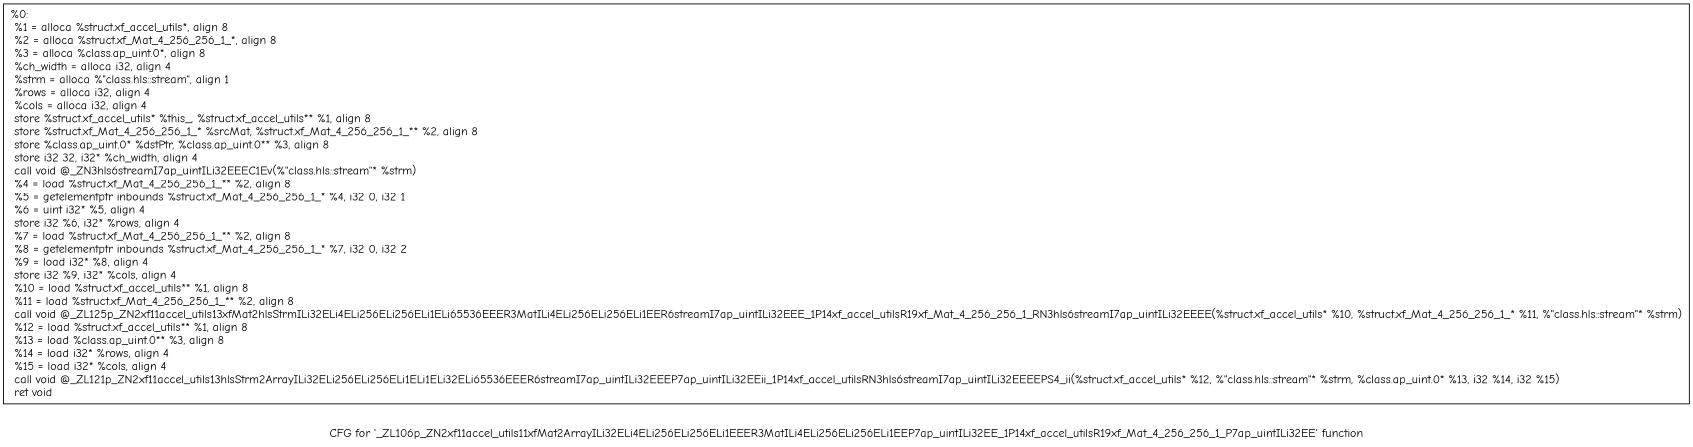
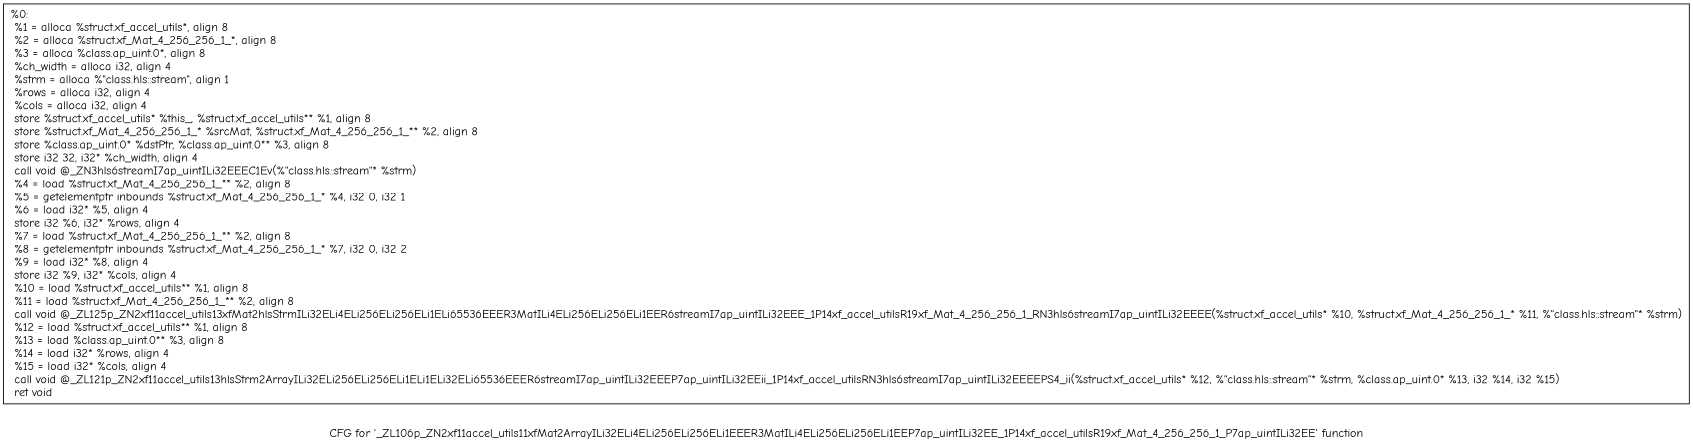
  digraph {
    label="CFG for '_ZL106p_ZN2xf11accel_utils11xfMat2ArrayILi32ELi4ELi256ELi256ELi1EEER3MatILi4ELi256ELi256ELi1EEP7ap_uintILi32EE_1P14xf_accel_utilsR19xf_Mat_4_256_256_1_P7ap_uintILi32EE' function"
    fontname="Comic Neue"
-   n1 [label="{%0:\l  %1 = alloca %struct.xf_accel_utils*, align 8\l  %2 = alloca %struct.xf_Mat_4_256_256_1_*, align 8\l  %3 = alloca %class.ap_uint.0*, align 8\l  %ch_width = alloca i32, align 4\l  %strm = alloca %\"class.hls::stream\", align 1\l  %rows = alloca i32, align 4\l  %cols = alloca i32, align 4\l  store %struct.xf_accel_utils* %this_, %struct.xf_accel_utils** %1, align 8\l  store %struct.xf_Mat_4_256_256_1_* %srcMat, %struct.xf_Mat_4_256_256_1_** %2, align 8\l  store %class.ap_uint.0* %dstPtr, %class.ap_uint.0** %3, align 8\l  store i32 32, i32* %ch_width, align 4\l  call void @_ZN3hls6streamI7ap_uintILi32EEEC1Ev(%\"class.hls::stream\"* %strm)\l  %4 = load %struct.xf_Mat_4_256_256_1_** %2, align 8\l  %5 = getelementptr inbounds %struct.xf_Mat_4_256_256_1_* %4, i32 0, i32 1\l  %6 = uint i32* %5, align 4\l  store i32 %6, i32* %rows, align 4\l  %7 = load %struct.xf_Mat_4_256_256_1_** %2, align 8\l  %8 = getelementptr inbounds %struct.xf_Mat_4_256_256_1_* %7, i32 0, i32 2\l  %9 = load i32* %8, align 4\l  store i32 %9, i32* %cols, align 4\l  %10 = load %struct.xf_accel_utils** %1, align 8\l  %11 = load %struct.xf_Mat_4_256_256_1_** %2, align 8\l  call void @_ZL125p_ZN2xf11accel_utils13xfMat2hlsStrmILi32ELi4ELi256ELi256ELi1ELi65536EEER3MatILi4ELi256ELi256ELi1EER6streamI7ap_uintILi32EEE_1P14xf_accel_utilsR19xf_Mat_4_256_256_1_RN3hls6streamI7ap_uintILi32EEEE(%struct.xf_accel_utils* %10, %struct.xf_Mat_4_256_256_1_* %11, %\"class.hls::stream\"* %strm)\l  %12 = load %struct.xf_accel_utils** %1, align 8\l  %13 = load %class.ap_uint.0** %3, align 8\l  %14 = load i32* %rows, align 4\l  %15 = load i32* %cols, align 4\l  call void @_ZL121p_ZN2xf11accel_utils13hlsStrm2ArrayILi32ELi256ELi256ELi1ELi1ELi32ELi65536EEER6streamI7ap_uintILi32EEEP7ap_uintILi32EEii_1P14xf_accel_utilsRN3hls6streamI7ap_uintILi32EEEEPS4_ii(%struct.xf_accel_utils* %12, %\"class.hls::stream\"* %strm, %class.ap_uint.0* %13, i32 %14, i32 %15)\l  ret void\l}" shape=record fontname="Comic Neue"]
+   n1 [label="{%0:\l  %1 = alloca %struct.xf_accel_utils*, align 8\l  %2 = alloca %struct.xf_Mat_4_256_256_1_*, align 8\l  %3 = alloca %class.ap_uint.0*, align 8\l  %ch_width = alloca i32, align 4\l  %strm = alloca %\"class.hls::stream\", align 1\l  %rows = alloca i32, align 4\l  %cols = alloca i32, align 4\l  store %struct.xf_accel_utils* %this_, %struct.xf_accel_utils** %1, align 8\l  store %struct.xf_Mat_4_256_256_1_* %srcMat, %struct.xf_Mat_4_256_256_1_** %2, align 8\l  store %class.ap_uint.0* %dstPtr, %class.ap_uint.0** %3, align 8\l  store i32 32, i32* %ch_width, align 4\l  call void @_ZN3hls6streamI7ap_uintILi32EEEC1Ev(%\"class.hls::stream\"* %strm)\l  %4 = load %struct.xf_Mat_4_256_256_1_** %2, align 8\l  %5 = getelementptr inbounds %struct.xf_Mat_4_256_256_1_* %4, i32 0, i32 1\l  %6 = load i32* %5, align 4\l  store i32 %6, i32* %rows, align 4\l  %7 = load %struct.xf_Mat_4_256_256_1_** %2, align 8\l  %8 = getelementptr inbounds %struct.xf_Mat_4_256_256_1_* %7, i32 0, i32 2\l  %9 = load i32* %8, align 4\l  store i32 %9, i32* %cols, align 4\l  %10 = load %struct.xf_accel_utils** %1, align 8\l  %11 = load %struct.xf_Mat_4_256_256_1_** %2, align 8\l  call void @_ZL125p_ZN2xf11accel_utils13xfMat2hlsStrmILi32ELi4ELi256ELi256ELi1ELi65536EEER3MatILi4ELi256ELi256ELi1EER6streamI7ap_uintILi32EEE_1P14xf_accel_utilsR19xf_Mat_4_256_256_1_RN3hls6streamI7ap_uintILi32EEEE(%struct.xf_accel_utils* %10, %struct.xf_Mat_4_256_256_1_* %11, %\"class.hls::stream\"* %strm)\l  %12 = load %struct.xf_accel_utils** %1, align 8\l  %13 = load %class.ap_uint.0** %3, align 8\l  %14 = load i32* %rows, align 4\l  %15 = load i32* %cols, align 4\l  call void @_ZL121p_ZN2xf11accel_utils13hlsStrm2ArrayILi32ELi256ELi256ELi1ELi1ELi32ELi65536EEER6streamI7ap_uintILi32EEEP7ap_uintILi32EEii_1P14xf_accel_utilsRN3hls6streamI7ap_uintILi32EEEEPS4_ii(%struct.xf_accel_utils* %12, %\"class.hls::stream\"* %strm, %class.ap_uint.0* %13, i32 %14, i32 %15)\l  ret void\l}" shape=record fontname="Comic Neue"]
  }
